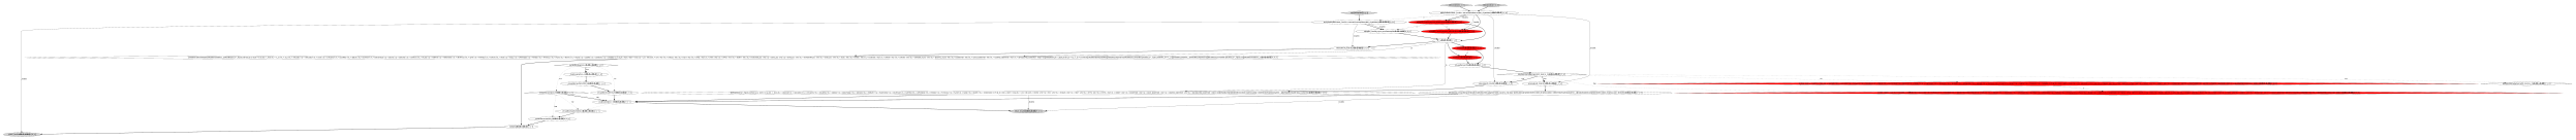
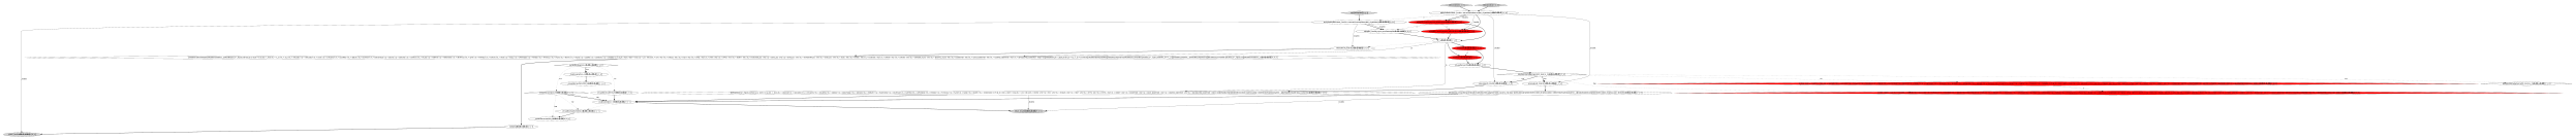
  digraph {
    fontname="Fira Sans"
    node [fillcolor=white fontname="Fira Sans" shape=ellipse style=filled]
    edge [fontname="Fira Sans" style=bold]
    n1 [label="FunctionTemplateContext _localctx = new FunctionTemplateContext(_ctx,getState())@@@3@@@['0', '0', '1']"]
    n2 [fillcolor=lightgray label="return _localctx@@@57@@@['0', '0', '1']"]
    n3 [label="enterOuterAlt(_localctx,1)@@@7@@@['0', '0', '1']"]
    n4 [label="enterRule(_localctx,72,RULE_functionTemplate)@@@4@@@['0', '0', '1']"]
    n5 [label="{setState(616)functionName()setState(617)match(T__0)setState(629)_la = _input.LA(1)if ((((_la) & ~0x3f) == 0 && ((1L << _la) & ((1L << T__0) | (1L << ALL) | (1L << ANALYZE) | (1L << ANALYZED) | (1L << CAST) | (1L << CATALOGS) | (1L << COLUMNS) | (1L << DEBUG) | (1L << DISTINCT) | (1L << EXECUTABLE) | (1L << EXISTS) | (1L << EXPLAIN) | (1L << EXTRACT) | (1L << FALSE) | (1L << FORMAT) | (1L << FUNCTIONS) | (1L << GRAPHVIZ) | (1L << LEFT) | (1L << MAPPED) | (1L << MATCH) | (1L << NOT) | (1L << NULL) | (1L << OPTIMIZED) | (1L << PARSED) | (1L << PHYSICAL) | (1L << PLAN) | (1L << RIGHT) | (1L << RLIKE) | (1L << QUERY) | (1L << SCHEMAS) | (1L << SHOW))) != 0) || ((((_la - 64)) & ~0x3f) == 0 && ((1L << (_la - 64)) & ((1L << (SYS - 64)) | (1L << (TABLES - 64)) | (1L << (TEXT - 64)) | (1L << (TRUE - 64)) | (1L << (TYPE - 64)) | (1L << (TYPES - 64)) | (1L << (VERIFY - 64)) | (1L << (FUNCTION_ESC - 64)) | (1L << (DATE_ESC - 64)) | (1L << (TIME_ESC - 64)) | (1L << (TIMESTAMP_ESC - 64)) | (1L << (GUID_ESC - 64)) | (1L << (PLUS - 64)) | (1L << (MINUS - 64)) | (1L << (ASTERISK - 64)) | (1L << (PARAM - 64)) | (1L << (STRING - 64)) | (1L << (INTEGER_VALUE - 64)) | (1L << (DECIMAL_VALUE - 64)) | (1L << (IDENTIFIER - 64)) | (1L << (DIGIT_IDENTIFIER - 64)) | (1L << (QUOTED_IDENTIFIER - 64)) | (1L << (BACKQUOTED_IDENTIFIER - 64)))) != 0)) {{setState(619)_la = _input.LA(1)if (_la == ALL || _la == DISTINCT) {{setState(618)setQuantifier()}}setState(621)expression()setState(626)_errHandler.sync(this)_la = _input.LA(1)while (_la == T__2) {{{setState(622)match(T__2)setState(623)expression()}}setState(628)_errHandler.sync(this)_la = _input.LA(1)}}}setState(631)match(T__1)}@@@8@@@['0', '0', '1']"]
    n6 [label="int _la@@@5@@@['1', '1', '1']"]
    n7 [label="RecognitionException re@@@49@@@['0', '0', '1']" shape=diamond]
    n8 [label="_errHandler.recover(this,re)@@@52@@@['0', '0', '1']"]
    n9 [label="_localctx.exception = re@@@50@@@['1', '1', '1']"]
    n10 [label="_errHandler.reportError(this,re)@@@51@@@['0', '0', '1']"]
    n11 [label="{exitRule()}@@@54@@@['0', '0', '1']"]
    n12 [fillcolor=lightgray label="return _localctx@@@53@@@['1', '1', '0']"]
    n13 [label="_errHandler.reportError(this,re)@@@47@@@['1', '1', '0']"]
    n14 [label="_errHandler.recover(this,re)@@@48@@@['1', '1', '0']"]
    n15 [fillcolor=red label="setState(711)@@@7@@@['0', '1', '0']"]
    n16 [label="{setState(702)_la = _input.LA(1)if ((((_la) & ~0x3f) == 0 && ((1L << _la) & ((1L << ANALYZE) | (1L << ANALYZED) | (1L << CATALOGS) | (1L << COLUMNS) | (1L << DEBUG) | (1L << EXECUTABLE) | (1L << EXPLAIN) | (1L << FORMAT) | (1L << FUNCTIONS) | (1L << GRAPHVIZ) | (1L << MAPPED) | (1L << OPTIMIZED) | (1L << PARSED) | (1L << PHYSICAL) | (1L << PLAN) | (1L << RLIKE) | (1L << QUERY) | (1L << SCHEMAS))) != 0) || ((((_la - 64)) & ~0x3f) == 0 && ((1L << (_la - 64)) & ((1L << (SHOW - 64)) | (1L << (SYS - 64)) | (1L << (TABLES - 64)) | (1L << (TEXT - 64)) | (1L << (TYPE - 64)) | (1L << (TYPES - 64)) | (1L << (VERIFY - 64)) | (1L << (IDENTIFIER - 64)) | (1L << (DIGIT_IDENTIFIER - 64)) | (1L << (QUOTED_IDENTIFIER - 64)) | (1L << (BACKQUOTED_IDENTIFIER - 64)))) != 0)) {{setState(699)((TableIdentifierContext)_localctx).catalog = identifier()setState(700)match(T__3)}}setState(704)match(TABLE_IDENTIFIER)}@@@11@@@['1', '1', '0']"]
    n17 [fillcolor=red label="setState(697)@@@7@@@['1', '0', '0']"]
    n18 [label="_errHandler.sync(this)@@@8@@@['1', '1', '0']"]
    n19 [label="getInterpreter().adaptivePredict(_input,91,_ctx)@@@9@@@['1', '1', '0']" shape=diamond]
    n20 [fillcolor=red label="(((_la) & ~0x3f) == 0 && ((1L << _la) & ((1L << ANALYZE) | (1L << ANALYZED) | (1L << CATALOGS) | (1L << COLUMNS) | (1L << DEBUG) | (1L << EXECUTABLE) | (1L << EXPLAIN) | (1L << FORMAT) | (1L << FUNCTIONS) | (1L << GRAPHVIZ) | (1L << MAPPED) | (1L << OPTIMIZED) | (1L << PARSED) | (1L << PHYSICAL) | (1L << PLAN) | (1L << RLIKE) | (1L << QUERY) | (1L << SCHEMAS) | (1L << SHOW))) != 0) || ((((_la - 64)) & ~0x3f) == 0 && ((1L << (_la - 64)) & ((1L << (SYS - 64)) | (1L << (TABLES - 64)) | (1L << (TEXT - 64)) | (1L << (TYPE - 64)) | (1L << (TYPES - 64)) | (1L << (VERIFY - 64)) | (1L << (IDENTIFIER - 64)) | (1L << (DIGIT_IDENTIFIER - 64)) | (1L << (QUOTED_IDENTIFIER - 64)) | (1L << (BACKQUOTED_IDENTIFIER - 64)))) != 0)@@@14@@@['1', '0', '0']" shape=diamond]
    n21 [fillcolor=red label="(((_la) & ~0x3f) == 0 && ((1L << _la) & ((1L << ANALYZE) | (1L << ANALYZED) | (1L << CATALOGS) | (1L << COLUMNS) | (1L << DEBUG) | (1L << EXECUTABLE) | (1L << EXPLAIN) | (1L << FORMAT) | (1L << FUNCTIONS) | (1L << GRAPHVIZ) | (1L << MAPPED) | (1L << OPTIMIZED) | (1L << PARSED) | (1L << PHYSICAL) | (1L << PLAN) | (1L << RLIKE) | (1L << QUERY) | (1L << SCHEMAS))) != 0) || ((((_la - 64)) & ~0x3f) == 0 && ((1L << (_la - 64)) & ((1L << (SHOW - 64)) | (1L << (SYS - 64)) | (1L << (TABLES - 64)) | (1L << (TEXT - 64)) | (1L << (TYPE - 64)) | (1L << (TYPES - 64)) | (1L << (VERIFY - 64)) | (1L << (IDENTIFIER - 64)) | (1L << (DIGIT_IDENTIFIER - 64)) | (1L << (QUOTED_IDENTIFIER - 64)) | (1L << (BACKQUOTED_IDENTIFIER - 64)))) != 0)@@@14@@@['0', '1', '0']" shape=diamond]
    n22 [label="enterOuterAlt(_localctx,1)@@@10@@@['1', '1', '0']"]
    n23 [label="getInterpreter().adaptivePredict(_input,90,_ctx)@@@30@@@['1', '1', '0']" shape=diamond]
    n24 [label="enterOuterAlt(_localctx,2)@@@26@@@['1', '1', '0']"]
    n25 [label="_localctx.exception = re@@@46@@@['1', '1', '0']"]
    n26 [fillcolor=lightgray label="tableIdentifier['0', '1', '0']" shape=diamond]
    n27 [label="TableIdentifierContext _localctx = new TableIdentifierContext(_ctx,getState())@@@3@@@['1', '1', '0']"]
    n28 [fillcolor=red label="enterRule(_localctx,90,RULE_tableIdentifier)@@@4@@@['0', '1', '0']"]
    n29 [fillcolor=red label="enterRule(_localctx,88,RULE_tableIdentifier)@@@4@@@['1', '0', '0']"]
    n30 [label="RecognitionException re@@@45@@@['1', '1', '0']" shape=diamond]
    n31 [label="{setState(708)_errHandler.sync(this)switch (getInterpreter().adaptivePredict(_input,90,_ctx)) {case 1:{setState(705)((TableIdentifierContext)_localctx).catalog = identifier()setState(706)match(T__3)}breaksetState(710)((TableIdentifierContext)_localctx).name = identifier()}@@@27@@@['1', '1', '0']"]
    n32 [fillcolor=lightgray label="functionTemplate['0', '0', '1']" shape=diamond]
    n33 [fillcolor=lightgray label="tableIdentifier['1', '0', '0']" shape=diamond]
    n1 -> n2 [label=_localctx style=solid]
    n1 -> n3 [label=_localctx style=solid]
    n1 -> n4
    n1 -> n4 [label=_localctx style=solid]
    n3 -> n5
    n4 -> n6
    n5 -> n11
-   n6 -> n3
+   n6 -> n3 [style=dotted]
    n6 -> n5 [label=_la style=solid]
    n6 -> n15
    n6 -> n16 [label=_la style=solid]
    n6 -> n17
    n7 -> n8 [label=true style=dotted]
    n7 -> n9
    n7 -> n9 [label=true style=dotted]
    n7 -> n10 [label=true style=dotted]
-   n8 -> n11
    n9 -> n10 [style=dotted]
    n9 -> n12
    n10 -> n8
    n11 -> n2
-   n13 -> n14
    n14 -> n9
    n15 -> n18
    n16 -> n9
    n16 -> n12 [label=_localctx style=solid]
    n17 -> n15 [label=0 style=dashed]
    n17 -> n18
    n18 -> n19
    n19 -> n20 [label=true style=dotted]
    n19 -> n21 [label=true style=dotted]
    n19 -> n22 [label=true style=dotted]
    n19 -> n22
    n19 -> n23 [label=true style=dotted]
    n19 -> n24
    n19 -> n24 [label=true style=dotted]
    n20 -> n21 [label=0 style=dashed]
    n22 -> n16
    n24 -> n31
    n25 -> n13
    n26 -> n27
    n27 -> n1 [label=0 style=dashed]
    n27 -> n22 [label=_localctx style=solid]
    n27 -> n24 [label=_localctx style=solid]
    n27 -> n28 [label=_localctx style=solid]
    n27 -> n28
    n27 -> n29
    n27 -> n29 [label=_localctx style=solid]
    n28 -> n6
    n29 -> n4 [label=0 style=dashed]
    n29 -> n6
    n29 -> n28 [label=0 style=dashed]
    n30 -> n7 [label=true style=dotted]
    n30 -> n14 [label=true style=dotted]
    n30 -> n25
    n30 -> n25 [label=true style=dotted]
    n31 -> n9
    n31 -> n12 [label=_localctx style=solid]
    n32 -> n1
    n33 -> n27
  }
